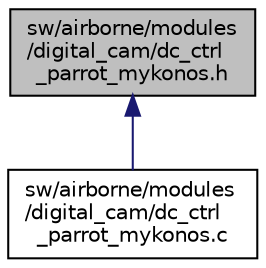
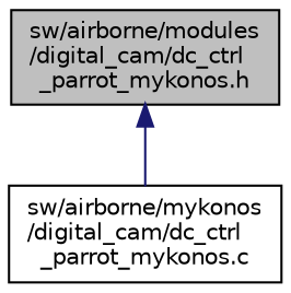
  digraph {
    fontname="DejaVu Sans"
    node [color=black fontname="DejaVu Sans" fontsize=10 shape=record style=filled]
    n1 [fillcolor=grey75 fontcolor=black height=0.2 label="sw/airborne/modules\l/digital_cam/dc_ctrl\l_parrot_mykonos.h" width=0.4]
-   n2 [fillcolor=white height=0.2 label="sw/airborne/modules\l/digital_cam/dc_ctrl\l_parrot_mykonos.c" width=0.4]
+   n2 [fillcolor=white height=0.2 label="sw/airborne/mykonos\l/digital_cam/dc_ctrl\l_parrot_mykonos.c" width=0.4]
    n1 -> n2 [color=midnightblue dir=back fontname="DejaVu Sans" fontsize=10 labelfontname=FreeSans labelfontsize=10 style=solid]
  }
